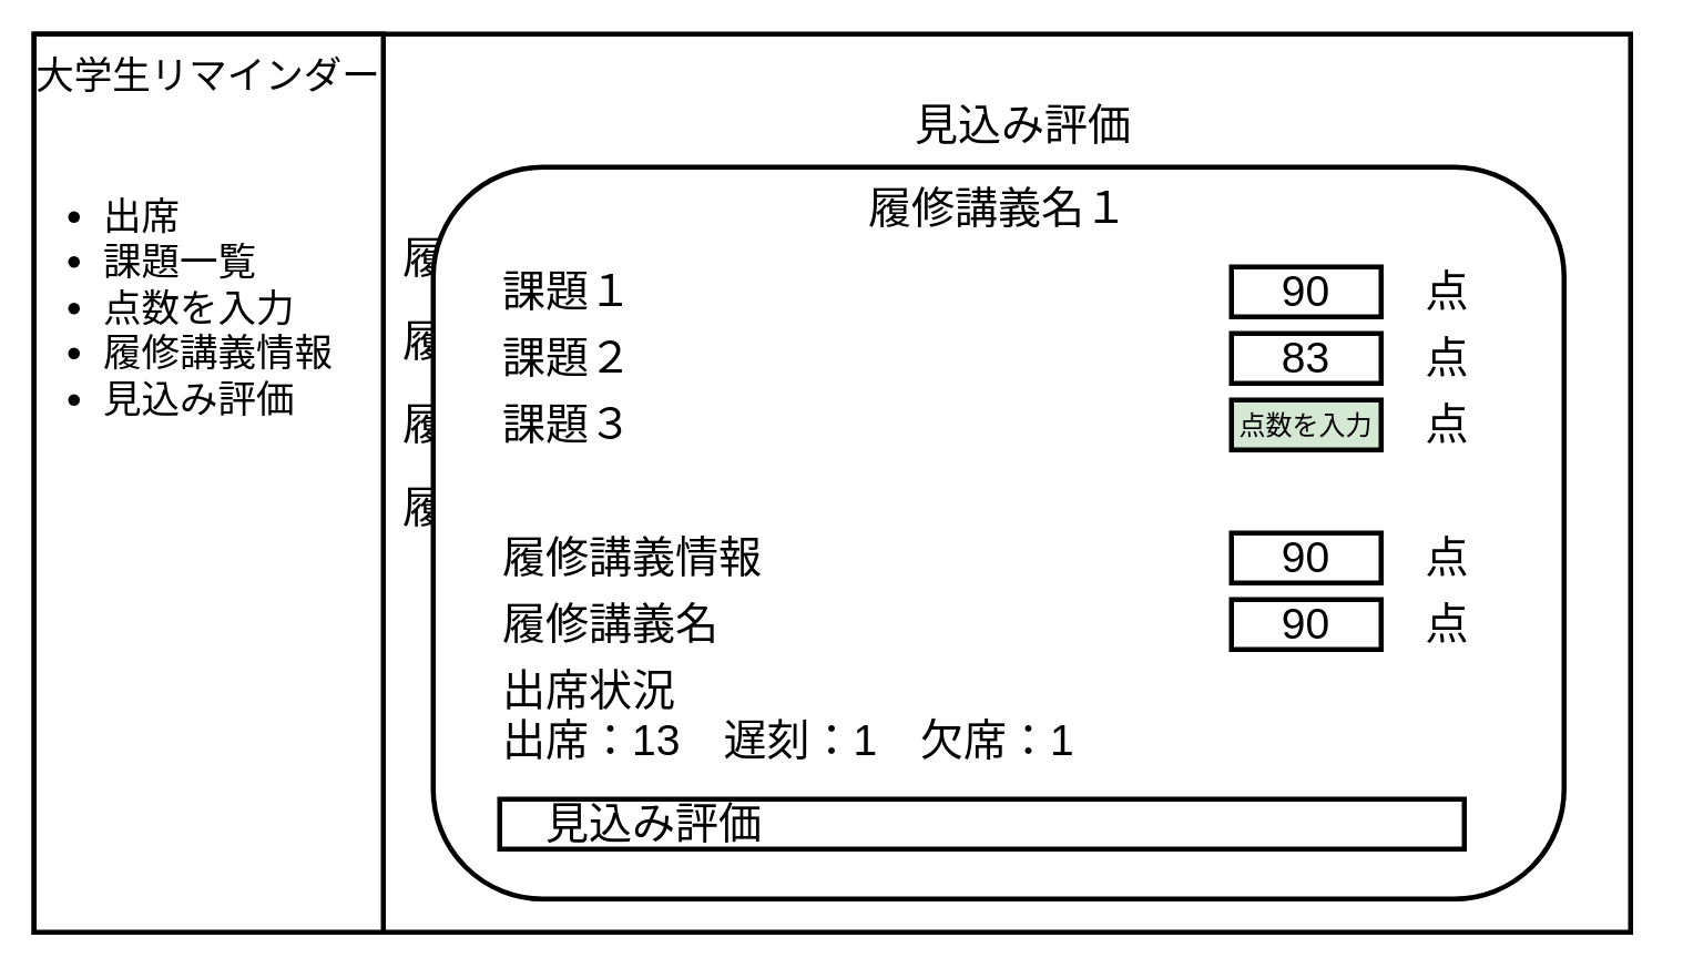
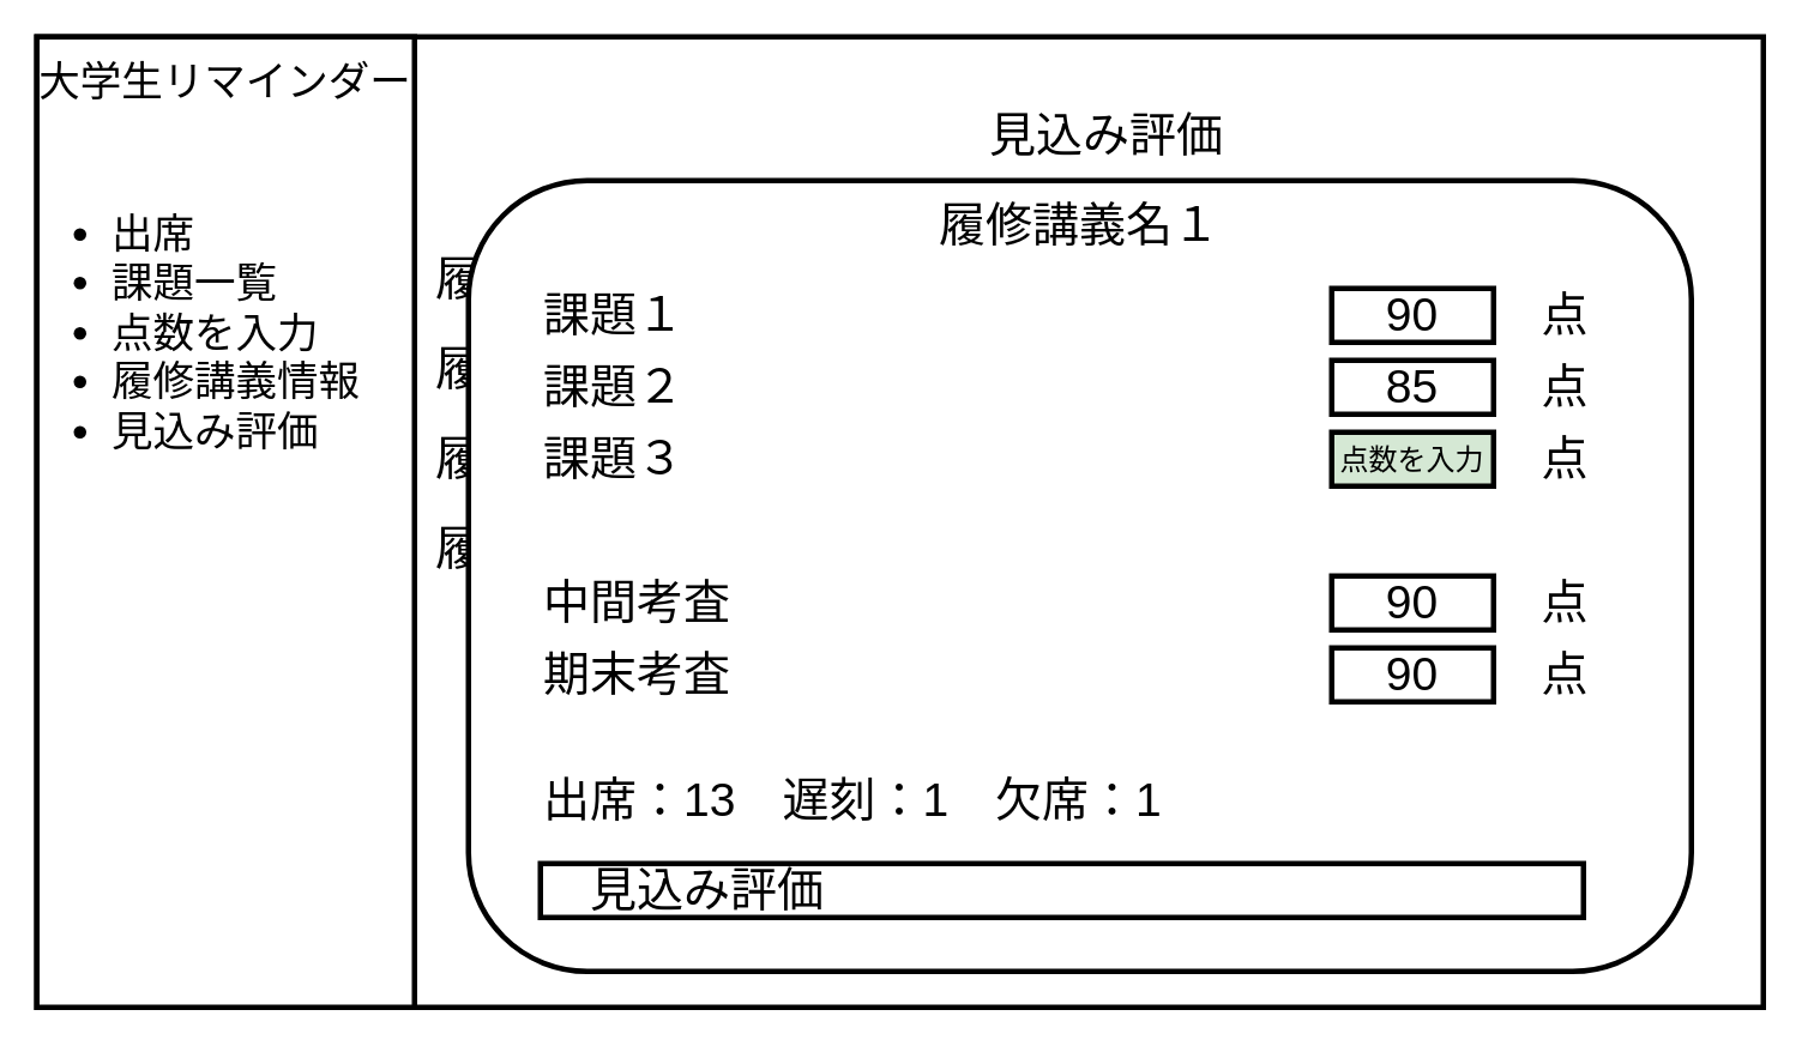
  <mxCell id="0" />
  <mxCell id="1" parent="0" />
  <mxCell id="2" value="" style="rounded=0;whiteSpace=wrap;html=1;strokeColor=#000000;strokeWidth=3;fillColor=#FFFFFF;" parent="1" vertex="1"><mxGeometry x="20" y="20" width="960" height="540" as="geometry" /></mxCell>
  <mxCell id="3" value="" style="rounded=0;whiteSpace=wrap;html=1;strokeColor=#000000;strokeWidth=3;fillColor=#FFFFFF;" parent="1" vertex="1"><mxGeometry x="20" y="20" width="210" height="540" as="geometry" /></mxCell>
  <mxCell id="4" value="大学生リマインダー" style="text;html=1;strokeColor=none;fillColor=none;align=center;verticalAlign=middle;whiteSpace=wrap;rounded=0;fontColor=#000000;fontSize=23;" parent="1" vertex="1"><mxGeometry x="20" y="30" width="210" height="30" as="geometry" /></mxCell>
  <mxCell id="5" value="&lt;ul&gt;&lt;li&gt;出席&lt;/li&gt;&lt;li&gt;課題一覧&lt;/li&gt;&lt;li&gt;点数を入力&lt;/li&gt;&lt;li&gt;履修講義情報&lt;/li&gt;&lt;li&gt;見込み評価&lt;/li&gt;&lt;/ul&gt;" style="text;strokeColor=none;fillColor=none;html=1;whiteSpace=wrap;verticalAlign=middle;overflow=hidden;fontSize=23;fontColor=#000000;" parent="1" vertex="1"><mxGeometry x="20" y="70" width="210" height="230" as="geometry" /></mxCell>
  <mxCell id="6" value="見込み評価" style="text;html=1;strokeColor=none;fillColor=none;align=center;verticalAlign=middle;whiteSpace=wrap;rounded=0;fontColor=#000000;fontSize=26;" parent="1" vertex="1"><mxGeometry x="240" y="60" width="750" height="30" as="geometry" /></mxCell>
  <mxCell id="7" value="履修講義名１　　　見込み評価：A" style="text;html=1;strokeColor=none;fillColor=none;align=left;verticalAlign=middle;whiteSpace=wrap;rounded=0;fontSize=26;fontColor=#000000;" parent="1" vertex="1"><mxGeometry x="240" y="140" width="740" height="30" as="geometry" /></mxCell>
  <mxCell id="8" value="履修講義名２　　　見込み評価：B" style="text;html=1;strokeColor=none;fillColor=none;align=left;verticalAlign=middle;whiteSpace=wrap;rounded=0;fontSize=26;fontColor=#000000;" parent="1" vertex="1"><mxGeometry x="240" y="190" width="740" height="30" as="geometry" /></mxCell>
  <mxCell id="9" value="履修講義名３　　　見込み評価：D" style="text;html=1;strokeColor=none;fillColor=none;align=left;verticalAlign=middle;whiteSpace=wrap;rounded=0;fontSize=26;fontColor=#000000;" parent="1" vertex="1"><mxGeometry x="240" y="240" width="740" height="30" as="geometry" /></mxCell>
  <mxCell id="10" value="履修講義名４　　　見込み評価：F" style="text;html=1;strokeColor=none;fillColor=none;align=left;verticalAlign=middle;whiteSpace=wrap;rounded=0;fontSize=26;fontColor=#000000;" parent="1" vertex="1"><mxGeometry x="240" y="290" width="740" height="30" as="geometry" /></mxCell>
  <mxCell id="11" value="点数を記録" style="rounded=1;whiteSpace=wrap;html=1;fontSize=22;fontColor=#000000;strokeColor=#000000;strokeWidth=3;fillColor=#FFFFFF;" parent="1" vertex="1"><mxGeometry x="770" y="140" width="140" height="30" as="geometry" /></mxCell>
  <mxCell id="12" value="点数を記録" style="rounded=1;whiteSpace=wrap;html=1;fontSize=22;fontColor=#000000;strokeColor=#000000;strokeWidth=3;fillColor=#FFFFFF;" parent="1" vertex="1"><mxGeometry x="770" y="190" width="140" height="30" as="geometry" /></mxCell>
  <mxCell id="13" value="点数を記録" style="rounded=1;whiteSpace=wrap;html=1;fontSize=22;fontColor=#000000;strokeColor=#000000;strokeWidth=3;fillColor=#FFFFFF;" parent="1" vertex="1"><mxGeometry x="770" y="240" width="140" height="30" as="geometry" /></mxCell>
  <mxCell id="14" value="点数を記録" style="rounded=1;whiteSpace=wrap;html=1;fontSize=22;fontColor=#000000;strokeColor=#000000;strokeWidth=3;fillColor=#FFFFFF;" parent="1" vertex="1"><mxGeometry x="770" y="290" width="140" height="30" as="geometry" /></mxCell>
  <mxCell id="15" value="" style="rounded=1;whiteSpace=wrap;html=1;fillColor=#FFFFFF;strokeColor=#000000;strokeWidth=3;" vertex="1" parent="1"><mxGeometry x="260" y="100" width="680" height="440" as="geometry" /></mxCell>
  <mxCell id="16" value="履修講義名１" style="text;html=1;strokeColor=none;fillColor=none;align=center;verticalAlign=middle;whiteSpace=wrap;rounded=0;fontColor=#000000;fontSize=26;" vertex="1" parent="1"><mxGeometry x="300" y="110" width="600" height="30" as="geometry" /></mxCell>
  <mxCell id="17" value="課題１　" style="text;html=1;strokeColor=none;fillColor=none;align=left;verticalAlign=middle;whiteSpace=wrap;rounded=0;fontColor=#000000;fontSize=26;" vertex="1" parent="1"><mxGeometry x="300" y="160" width="600" height="30" as="geometry" /></mxCell>
  <mxCell id="18" value="90" style="rounded=0;whiteSpace=wrap;html=1;fontSize=26;fontColor=#000000;strokeColor=#000000;strokeWidth=3;fillColor=#FFFFFF;" vertex="1" parent="1"><mxGeometry x="740" y="160" width="90" height="30" as="geometry" /></mxCell>
  <mxCell id="19" value="点" style="text;html=1;strokeColor=none;fillColor=none;align=center;verticalAlign=middle;whiteSpace=wrap;rounded=0;fontSize=26;fontColor=#000000;" vertex="1" parent="1"><mxGeometry x="840" y="160" width="60" height="30" as="geometry" /></mxCell>
  <mxCell id="20" value="課題２　" style="text;html=1;strokeColor=none;fillColor=none;align=left;verticalAlign=middle;whiteSpace=wrap;rounded=0;fontColor=#000000;fontSize=26;" vertex="1" parent="1"><mxGeometry x="300" y="200" width="600" height="30" as="geometry" /></mxCell>
- <mxCell id="21" value="83" style="rounded=0;whiteSpace=wrap;html=1;fontSize=26;fontColor=#000000;strokeColor=#000000;strokeWidth=3;fillColor=#FFFFFF;" vertex="1" parent="1"><mxGeometry x="740" y="200" width="90" height="30" as="geometry" /></mxCell>
+ <mxCell id="21" value="85" style="rounded=0;whiteSpace=wrap;html=1;fontSize=26;fontColor=#000000;strokeColor=#000000;strokeWidth=3;fillColor=#FFFFFF;" vertex="1" parent="1"><mxGeometry x="740" y="200" width="90" height="30" as="geometry" /></mxCell>
  <mxCell id="22" value="点" style="text;html=1;strokeColor=none;fillColor=none;align=center;verticalAlign=middle;whiteSpace=wrap;rounded=0;fontSize=26;fontColor=#000000;" vertex="1" parent="1"><mxGeometry x="840" y="200" width="60" height="30" as="geometry" /></mxCell>
  <mxCell id="23" value="課題３　" style="text;html=1;strokeColor=none;fillColor=none;align=left;verticalAlign=middle;whiteSpace=wrap;rounded=0;fontColor=#000000;fontSize=26;" vertex="1" parent="1"><mxGeometry x="300" y="240" width="600" height="30" as="geometry" /></mxCell>
  <mxCell id="24" value="点数を入力" style="rounded=0;whiteSpace=wrap;html=1;fontSize=16;fontColor=#000000;strokeColor=#000000;strokeWidth=3;fillColor=#d5e8d4;" vertex="1" parent="1"><mxGeometry x="740" y="240" width="90" height="30" as="geometry" /></mxCell>
  <mxCell id="25" value="点" style="text;html=1;strokeColor=none;fillColor=none;align=center;verticalAlign=middle;whiteSpace=wrap;rounded=0;fontSize=26;fontColor=#000000;" vertex="1" parent="1"><mxGeometry x="840" y="240" width="60" height="30" as="geometry" /></mxCell>
- <mxCell id="26" value="履修講義情報　" style="text;html=1;strokeColor=none;fillColor=none;align=left;verticalAlign=middle;whiteSpace=wrap;rounded=0;fontColor=#000000;fontSize=26;" vertex="1" parent="1"><mxGeometry x="300" y="320" width="600" height="30" as="geometry" /></mxCell>
+ <mxCell id="26" value="中間考査　" style="text;html=1;strokeColor=none;fillColor=none;align=left;verticalAlign=middle;whiteSpace=wrap;rounded=0;fontColor=#000000;fontSize=26;" vertex="1" parent="1"><mxGeometry x="300" y="320" width="600" height="30" as="geometry" /></mxCell>
  <mxCell id="27" value="90" style="rounded=0;whiteSpace=wrap;html=1;fontSize=26;fontColor=#000000;strokeColor=#000000;strokeWidth=3;fillColor=#FFFFFF;" vertex="1" parent="1"><mxGeometry x="740" y="320" width="90" height="30" as="geometry" /></mxCell>
  <mxCell id="28" value="点" style="text;html=1;strokeColor=none;fillColor=none;align=center;verticalAlign=middle;whiteSpace=wrap;rounded=0;fontSize=26;fontColor=#000000;" vertex="1" parent="1"><mxGeometry x="840" y="320" width="60" height="30" as="geometry" /></mxCell>
- <mxCell id="29" value="履修講義名" style="text;html=1;strokeColor=none;fillColor=none;align=left;verticalAlign=middle;whiteSpace=wrap;rounded=0;fontColor=#000000;fontSize=26;" vertex="1" parent="1"><mxGeometry x="300" y="360" width="600" height="30" as="geometry" /></mxCell>
+ <mxCell id="29" value="期末考査" style="text;html=1;strokeColor=none;fillColor=none;align=left;verticalAlign=middle;whiteSpace=wrap;rounded=0;fontColor=#000000;fontSize=26;" vertex="1" parent="1"><mxGeometry x="300" y="360" width="600" height="30" as="geometry" /></mxCell>
  <mxCell id="30" value="90" style="rounded=0;whiteSpace=wrap;html=1;fontSize=26;fontColor=#000000;strokeColor=#000000;strokeWidth=3;fillColor=#FFFFFF;" vertex="1" parent="1"><mxGeometry x="740" y="360" width="90" height="30" as="geometry" /></mxCell>
- <mxCell id="31" value="出席状況" style="text;html=1;strokeColor=none;fillColor=none;align=left;verticalAlign=middle;whiteSpace=wrap;rounded=0;fontColor=#000000;fontSize=26;" vertex="1" parent="1"><mxGeometry x="300" y="400" width="600" height="30" as="geometry" /></mxCell>
  <mxCell id="32" value="出席：13　遅刻：1　欠席：1" style="text;html=1;strokeColor=none;fillColor=none;align=left;verticalAlign=middle;whiteSpace=wrap;rounded=0;fontColor=#000000;fontSize=26;" vertex="1" parent="1"><mxGeometry x="300" y="430" width="600" height="30" as="geometry" /></mxCell>
  <mxCell id="33" value="　見込み評価" style="text;html=1;strokeColor=#000000;fillColor=none;align=left;verticalAlign=middle;whiteSpace=wrap;rounded=0;fontColor=#000000;fontSize=26;strokeWidth=3;" vertex="1" parent="1"><mxGeometry x="300" y="480" width="580" height="30" as="geometry" /></mxCell>
  <mxCell id="34" value="点" style="text;html=1;strokeColor=none;fillColor=none;align=center;verticalAlign=middle;whiteSpace=wrap;rounded=0;fontSize=26;fontColor=#000000;" vertex="1" parent="1"><mxGeometry x="840" y="360" width="60" height="30" as="geometry" /></mxCell>
